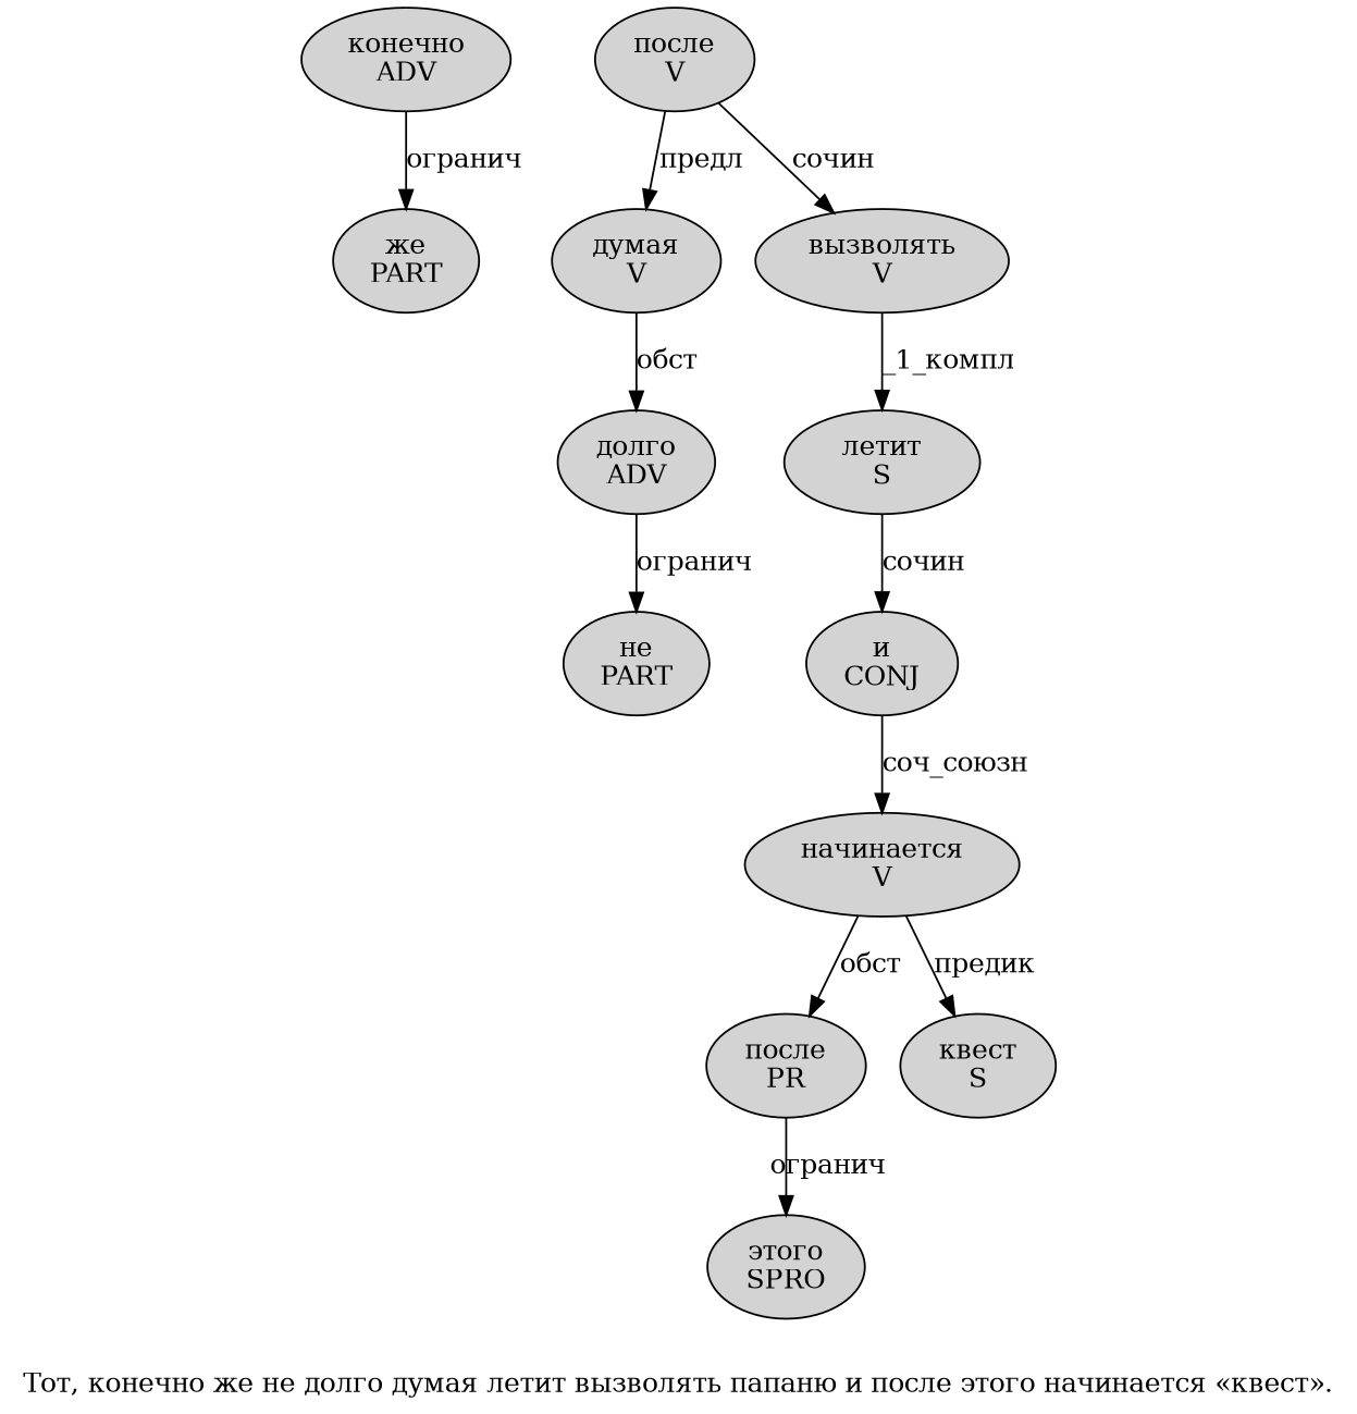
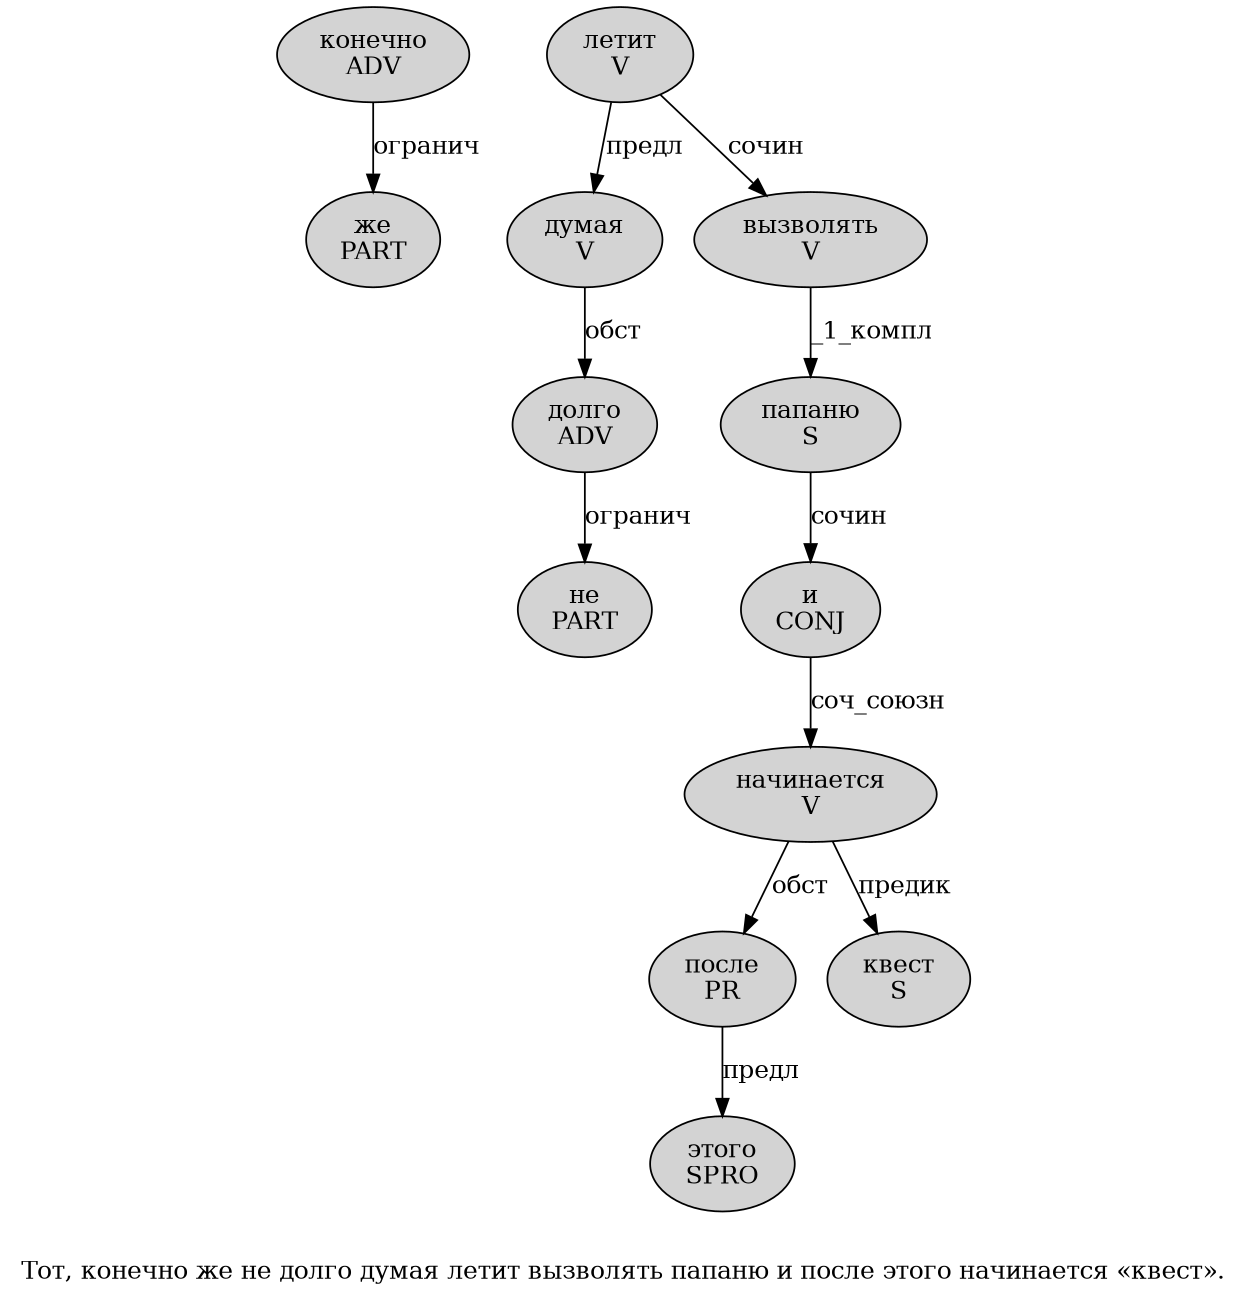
  digraph {
    label="Тот, конечно же не долго думая летит вызволять папаню и после этого начинается «квест»."
    node [fillcolor=lightgray penwidth=1 shape=ellipse style=filled]
    n1 [label="конечно\nADV"]
    n2 [label="же\nPART"]
    n3 [label="не\nPART"]
    n4 [label="долго\nADV"]
    n5 [label="думая\nV"]
-   n6 [label="после\nV"]
+   n6 [label="летит\nV"]
    n7 [label="вызволять\nV"]
-   n8 [label="летит\nS"]
+   n8 [label="папаню\nS"]
    n9 [label="и\nCONJ"]
    n10 [label="начинается\nV"]
    n11 [label="после\nPR"]
    n12 [label="квест\nS"]
    n13 [label="этого\nSPRO"]
    n1 -> n2 [label="огранич"]
    n4 -> n3 [label="огранич"]
    n5 -> n4 [label="обст"]
    n6 -> n5 [label="предл"]
    n6 -> n7 [label="сочин"]
    n7 -> n8 [label="_1_компл"]
    n8 -> n9 [label="сочин"]
    n9 -> n10 [label="соч_союзн"]
    n10 -> n11 [label="обст"]
    n10 -> n12 [label="предик"]
-   n11 -> n13 [label="огранич"]
+   n11 -> n13 [label="предл"]
  }
